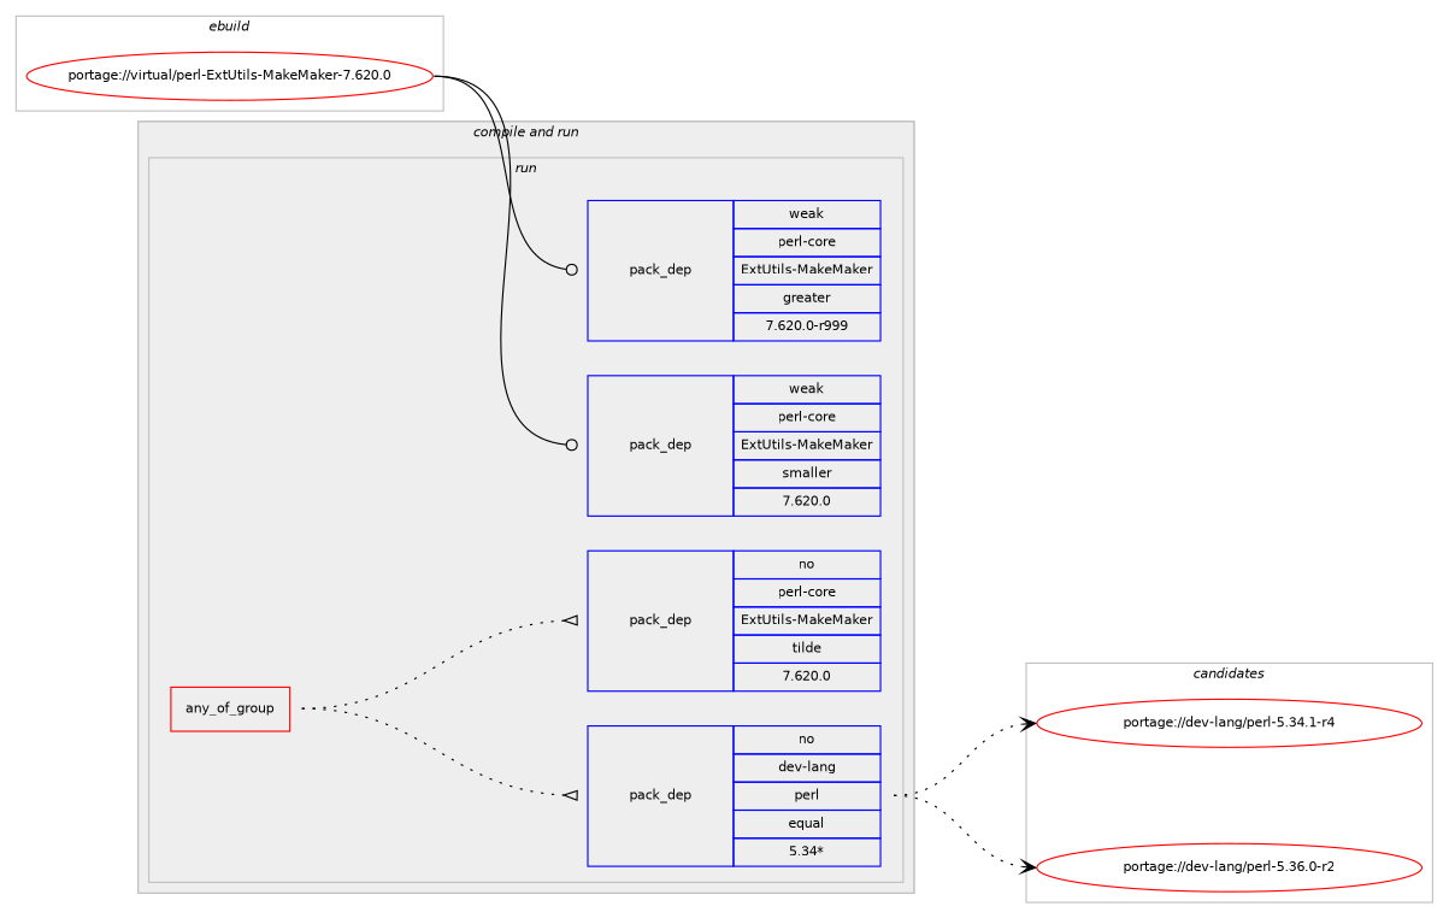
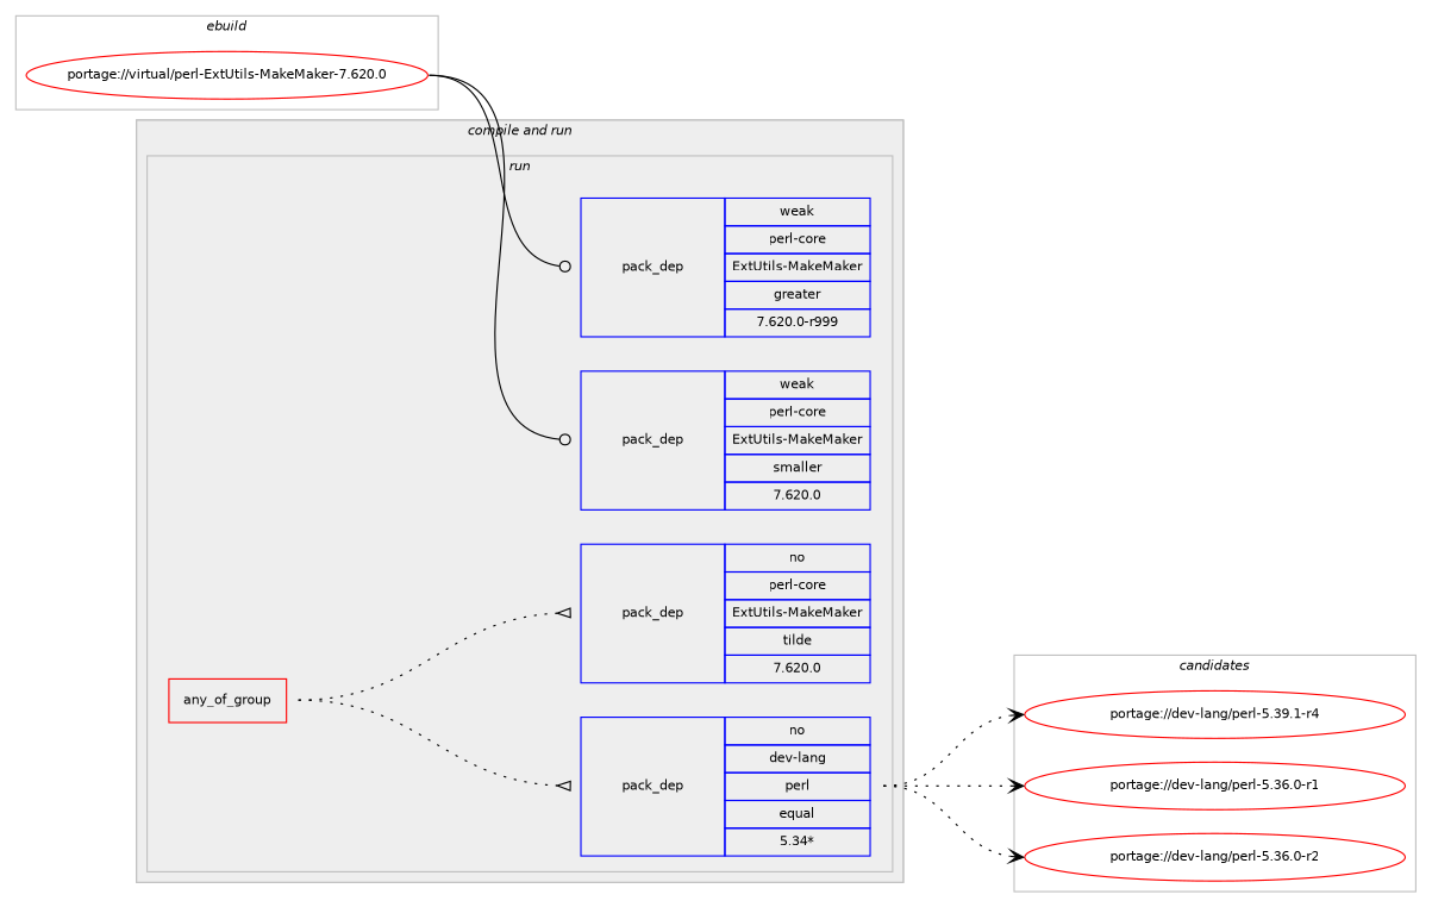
  digraph {
    compound=true
    concentrate=true
    fontname=Helvetica
    fontsize=10
    newrank=true
    rankdir=LR
    ranksep=1.5
    node [color=red fontname=Helvetica fontsize=10 shape=none]
    edge [arrowhead=vee headport=w style=dotted tailport=e weight=20]
    n1 [label="portage://virtual/perl-ExtUtils-MakeMaker-7.620.0" width=4 shape=""]
    n2 [color=blue label=<<TABLE BORDER="0" CELLBORDER="1" CELLSPACING="0" CELLPADDING="4" WIDTH="220"><TR><TD ROWSPAN="6" CELLPADDING="30">pack_dep</TD></TR><TR><TD WIDTH="110">no</TD></TR><TR><TD>dev-lang</TD></TR><TR><TD>perl</TD></TR><TR><TD>equal</TD></TR><TR><TD>5.34*</TD></TR></TABLE>>]
    n3 [color=blue label=<<TABLE BORDER="0" CELLBORDER="1" CELLSPACING="0" CELLPADDING="4" WIDTH="220"><TR><TD ROWSPAN="6" CELLPADDING="30">pack_dep</TD></TR><TR><TD WIDTH="110">no</TD></TR><TR><TD>perl-core</TD></TR><TR><TD>ExtUtils-MakeMaker</TD></TR><TR><TD>tilde</TD></TR><TR><TD>7.620.0</TD></TR></TABLE>>]
    n4 [label=<<TABLE BORDER="0" CELLBORDER="1" CELLSPACING="0" CELLPADDING="4"><TR><TD CELLPADDING="10">any_of_group</TD></TR></TABLE>>]
    n5 [color=blue label=<<TABLE BORDER="0" CELLBORDER="1" CELLSPACING="0" CELLPADDING="4" WIDTH="220"><TR><TD ROWSPAN="6" CELLPADDING="30">pack_dep</TD></TR><TR><TD WIDTH="110">weak</TD></TR><TR><TD>perl-core</TD></TR><TR><TD>ExtUtils-MakeMaker</TD></TR><TR><TD>greater</TD></TR><TR><TD>7.620.0-r999</TD></TR></TABLE>>]
    n6 [color=blue label=<<TABLE BORDER="0" CELLBORDER="1" CELLSPACING="0" CELLPADDING="4" WIDTH="220"><TR><TD ROWSPAN="6" CELLPADDING="30">pack_dep</TD></TR><TR><TD WIDTH="110">weak</TD></TR><TR><TD>perl-core</TD></TR><TR><TD>ExtUtils-MakeMaker</TD></TR><TR><TD>smaller</TD></TR><TR><TD>7.620.0</TD></TR></TABLE>>]
-   n7 [label="portage://dev-lang/perl-5.34.1-r4" width=4 shape=""]
+   n7 [label="portage://dev-lang/perl-5.39.1-r4" width=4 shape=""]
+   n8 [label="portage://dev-lang/perl-5.36.0-r1" width=4 shape=""]
    n9 [label="portage://dev-lang/perl-5.36.0-r2" width=4 shape=""]
    subgraph cluster_1 {
      color=gray
      label=<<i>ebuild</i>>
      rank=same
      n1
    }
    subgraph cluster_2 {
      color=gray
      label=<<i>dependencies</i>>
      subgraph cluster_3 {
        color=gray
        fillcolor="#eeeeee"
        label=<<i>compile</i>>
        style=filled
      }
      subgraph cluster_4 {
        color=gray
        fillcolor="#eeeeee"
        label=<<i>compile and run</i>>
        style=filled
      }
      subgraph cluster_5 {
        color=gray
        fillcolor="#eeeeee"
        label=<<i>run</i>>
        style=filled
        subgraph sub_6 {
          color=gray
          fillcolor="#eeeeee"
          label=<<i>run</i>>
          style=filled
          n4
          subgraph sub_7 {
            color=gray
            fillcolor="#eeeeee"
            label=<<i>run</i>>
            style=filled
            n2
          }
          subgraph sub_8 {
            color=gray
            fillcolor="#eeeeee"
            label=<<i>run</i>>
            style=filled
            n3
          }
        }
        subgraph sub_9 {
          color=gray
          fillcolor="#eeeeee"
          label=<<i>run</i>>
          style=filled
          n5
        }
        subgraph sub_10 {
          color=gray
          fillcolor="#eeeeee"
          label=<<i>run</i>>
          style=filled
          n6
        }
      }
    }
    subgraph cluster_11 {
      color=gray
      label=<<i>candidates</i>>
      rank=same
      subgraph sub_12 {
        color=black
        label=<<i>candidates</i>>
        nodesep=1
        rank=same
        n7
+       n8
        n9
      }
      subgraph sub_13 {
        color=black
        label=<<i>candidates</i>>
        nodesep=1
        rank=same
      }
      subgraph sub_14 {
        color=black
        label=<<i>candidates</i>>
        nodesep=1
        rank=same
      }
      subgraph sub_15 {
        color=black
        label=<<i>candidates</i>>
        nodesep=1
        rank=same
      }
    }
    n1 -> n5 [arrowhead=odot style=solid]
    n1 -> n6 [arrowhead=odot style=solid]
    n2 -> n7 [weight=100]
+   n2 -> n8 [weight=100]
    n2 -> n9 [weight=100]
    n4 -> n2 [arrowhead=oinv]
    n4 -> n3 [arrowhead=oinv]
  }
